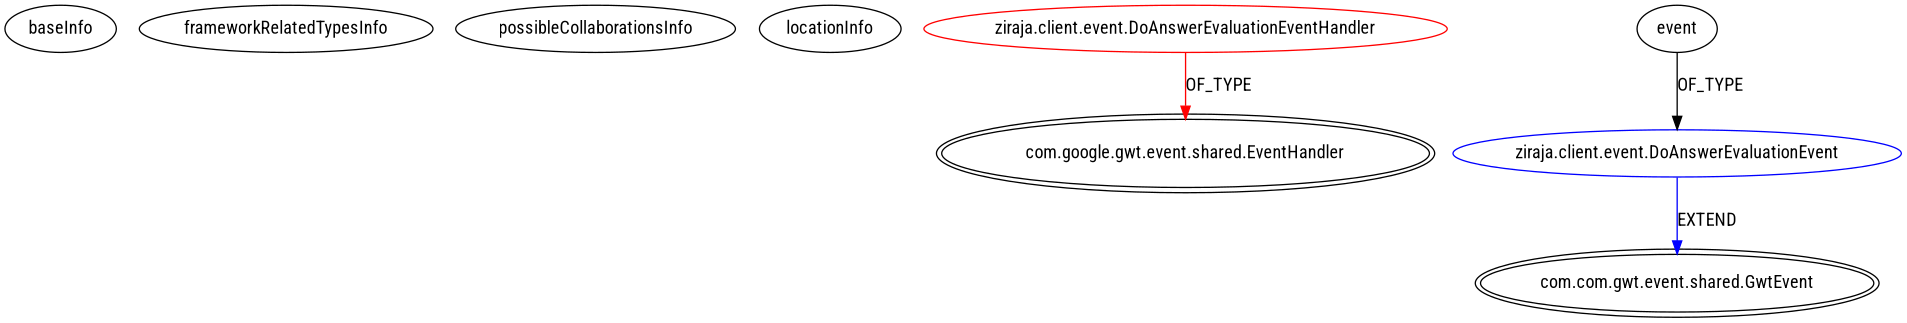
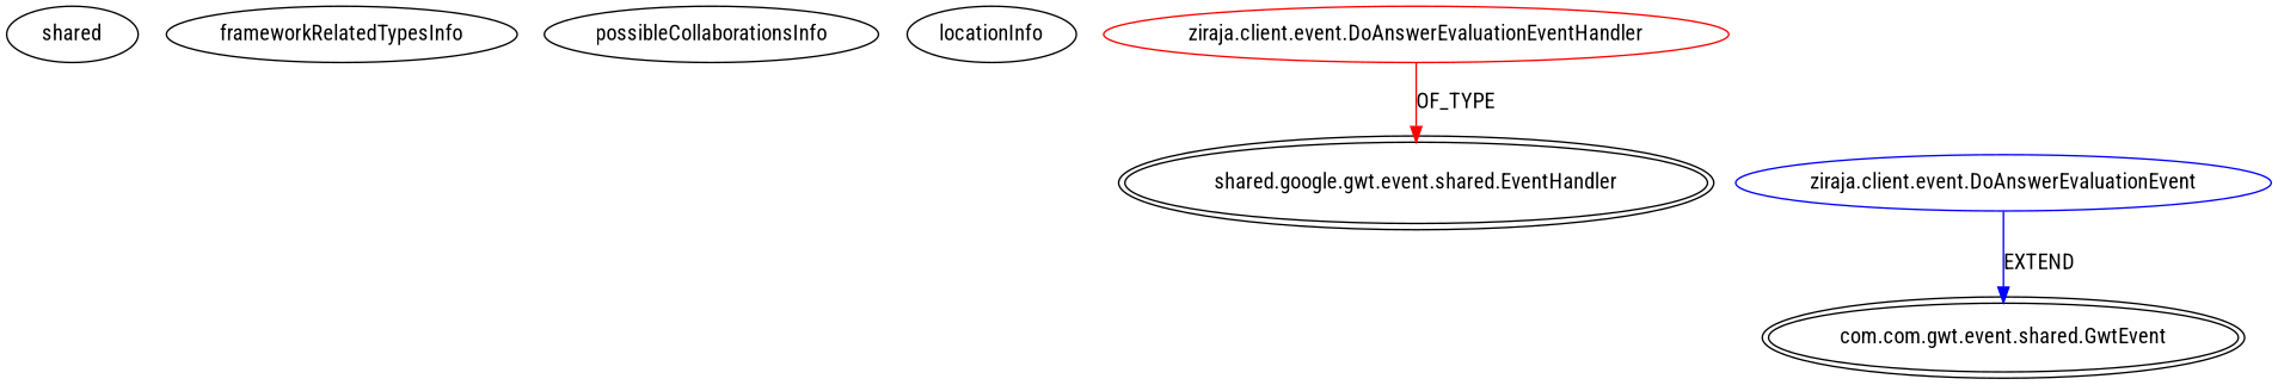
  digraph {
    fontname="Roboto Condensed"
    node [fontname="Roboto Condensed"]
    edge [fontname="Roboto Condensed"]
-   baseInfo [category=extension_graph graphId=406 isAnonymous=false possibleRelation=true]
+   baseInfo [category=extension_graph graphId=406 isAnonymous=false possibleRelation=true label=shared]
    frameworkRelatedTypesInfo [0="com.google.gwt.event.shared.EventHandler"]
    possibleCollaborationsInfo [0="406~CLIENT_METHOD_DECLARATION-PARAMETER_DECLARATION-~com.google.gwt.event.shared.EventHandler ~com.google.gwt.event.shared.GwtEvent ~false~false"]
    locationInfo [contextSignature=DoAnswerEvaluationEventHandler filePath="/Tok-Ziraja222/Ziraja222-master/src/ziraja/client/event/DoAnswerEvaluationEventHandler.java" graphId=406 projectName="Tok-Ziraja222"]
    n5 [color=red isFrameworkType=false label="ziraja.client.event.DoAnswerEvaluationEventHandler" vertexType=ROOT_CLIENT_CLASS_DECLARATION]
-   n6 [isFrameworkType=true label="com.google.gwt.event.shared.EventHandler" peripheries=2 vertexType=FRAMEWORK_INTERFACE_TYPE]
-   n7 [isFrameworkType=false label=event vertexType=PARAMETER_DECLARATION]
+   n6 [isFrameworkType=true label="shared.google.gwt.event.shared.EventHandler" peripheries=2 vertexType=FRAMEWORK_INTERFACE_TYPE]
    n8 [color=blue isFrameworkType=false label="ziraja.client.event.DoAnswerEvaluationEvent" vertexType=REFERENCE_CLIENT_CLASS_DECLARATION]
    n9 [isFrameworkType=true label="com.com.gwt.event.shared.GwtEvent" peripheries=2 vertexType=FRAMEWORK_CLASS_TYPE]
    n5 -> n6 [color=red label=OF_TYPE]
-   n7 -> n8 [label=OF_TYPE]
    n8 -> n9 [color=blue label=EXTEND]
  }
